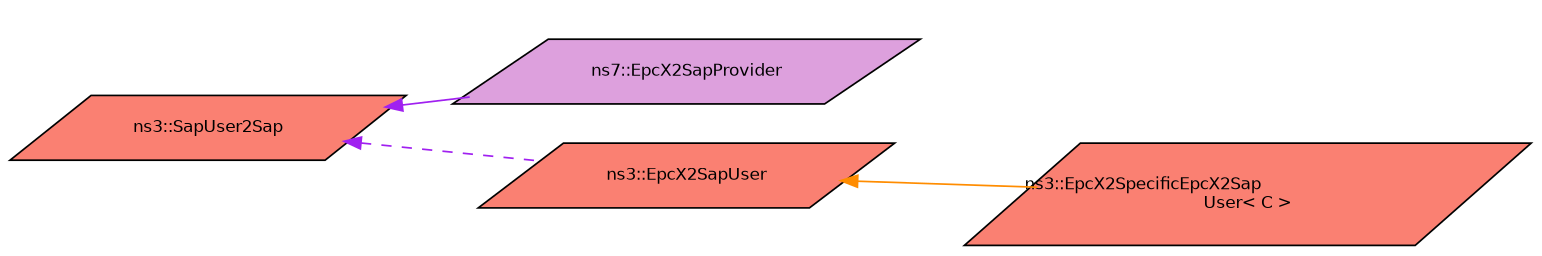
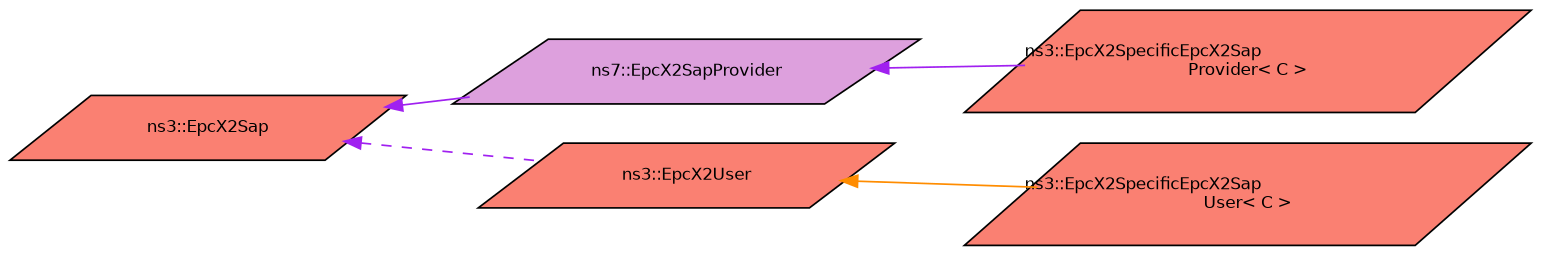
  digraph {
    rankdir=LR
    node [color=black fillcolor=salmon fontname=Helvetica fontsize=10 shape=parallelogram style=filled]
    edge [color=purple dir=back fontname=Helvetica fontsize=10 labelfontname=Helvetica labelfontsize=10 style=solid]
-   n1 [height=0.2 label="ns3::SapUser2Sap" width=0.4]
+   n1 [height=0.2 label="ns3::EpcX2Sap" width=0.4]
    n2 [fillcolor=plum height=0.2 label="ns7::EpcX2SapProvider" width=0.4]
-   n3 [height=0.2 label="ns3::EpcX2SapUser" width=0.4]
+   n3 [height=0.2 label="ns3::EpcX2User" width=0.4]
+   n4 [height=0.2 label="ns3::EpcX2SpecificEpcX2Sap\lProvider\< C \>" width=0.4]
    n5 [height=0.2 label="ns3::EpcX2SpecificEpcX2Sap\lUser\< C \>" width=0.4]
    n1 -> n2
    n1 -> n3 [style=dashed]
+   n2 -> n4
    n3 -> n5 [color=darkorange]
  }
